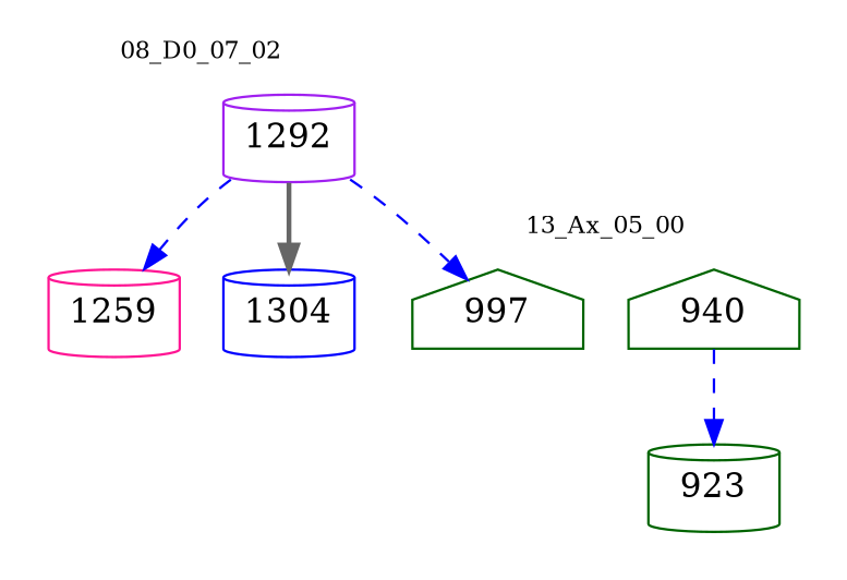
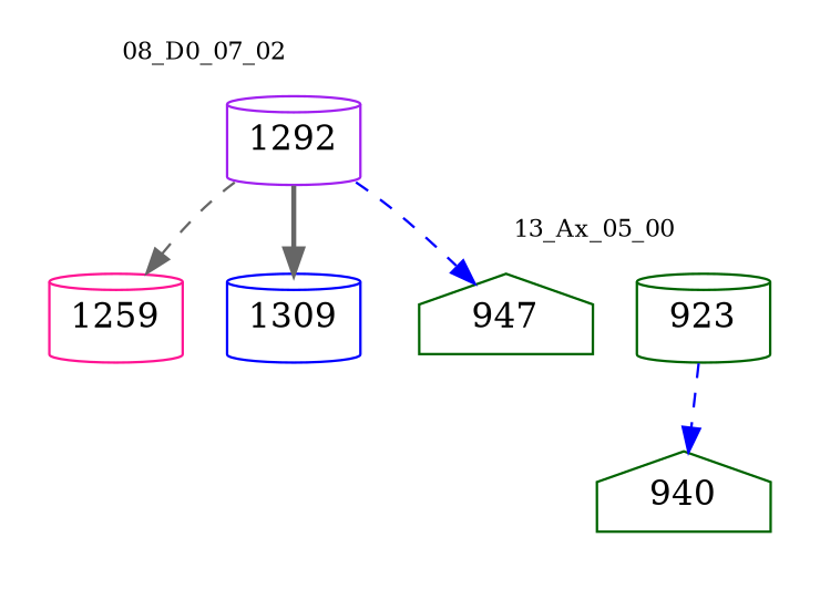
  digraph {
    node [color=darkgreen shape=cylinder]
    edge [color=blue style=dashed]
    n1 [label=940 shape=house]
    n2 [label=923]
-   n3 [label=997 shape=house]
+   n3 [label=947 shape=house]
    n4 [color=purple label=1292]
    n5 [color=deeppink label=1259]
-   n6 [color=blue label=1304]
+   n6 [color=blue label=1309]
    subgraph cluster_1 {
      color=white
      fontsize=10
      label="13_Ax_05_00"
      n1
      n2
      n3
    }
    subgraph cluster_2 {
      color=white
      fontsize=10
      label="08_D0_07_02"
      n4
      n5
      n6
    }
-   n1 -> n2
+   n2 -> n1
    n4 -> n3
-   n4 -> n5
+   n4 -> n5 [color=gray40]
    n4 -> n6 [color=gray40 style=bold]
  }
